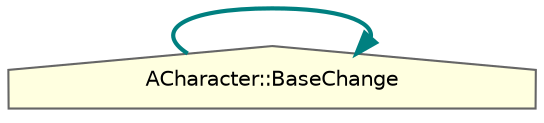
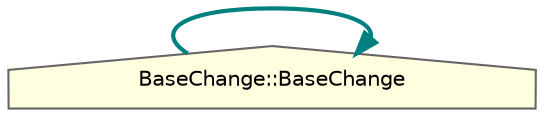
  digraph {
    rankdir=LR
-   n1 [color=gray40 fillcolor=lightyellow fontcolor=black fontname=Helvetica fontsize=10 height=0.2 label="ACharacter::BaseChange" shape=house style=filled width=0.4]
+   n1 [color=gray40 fillcolor=lightyellow fontcolor=black fontname=Helvetica fontsize=10 height=0.2 label="BaseChange::BaseChange" shape=house style=filled width=0.4]
    n1 -> n1 [color=teal fontname=Helvetica fontsize=10 labelfontname=Helvetica labelfontsize=10 style=bold]
  }
